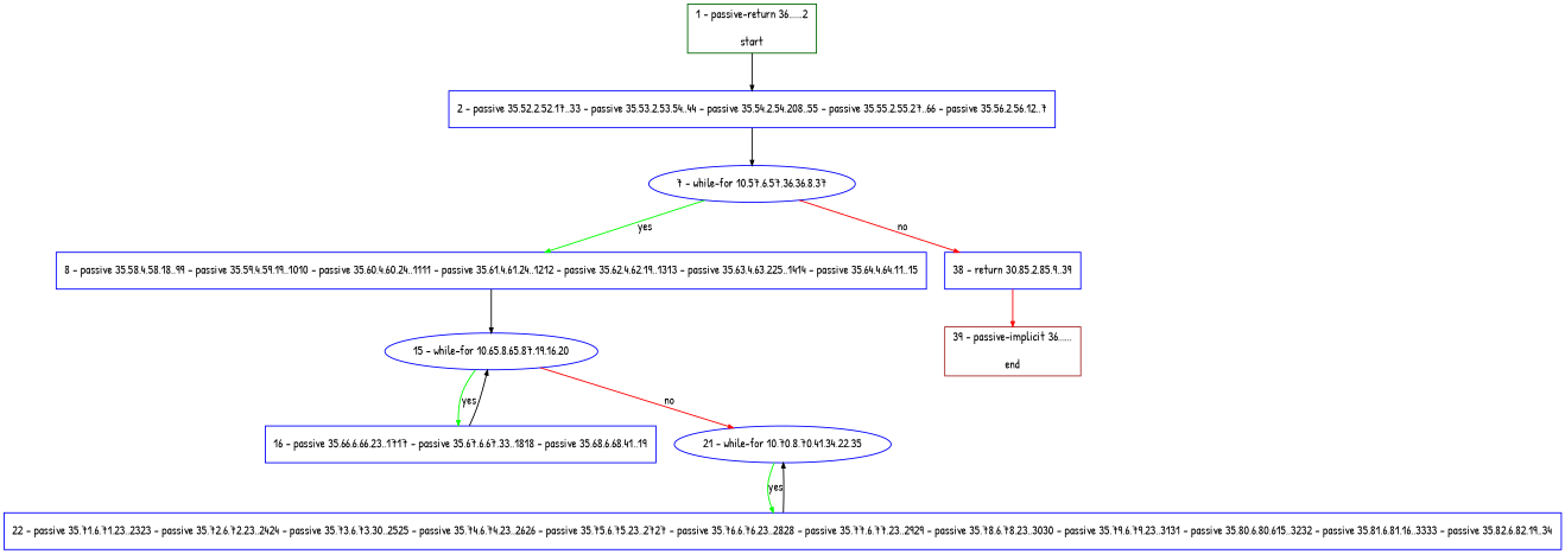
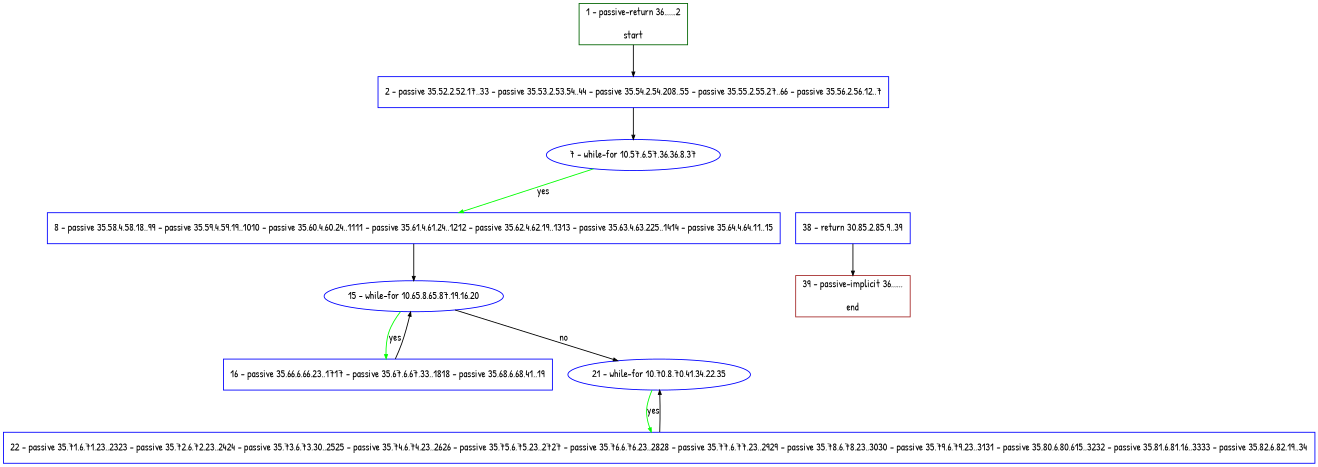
  digraph {
    bgcolor=white
    compound=true
    fillcolor="#FFFFCC"
    fontname="Patrick Hand"
    fontsize=12
    pack=true
    packmode=clust
    style="rounded,filled"
    node [color="#0000ff" compound=true fillcolor="#ffffff" fixedsize=false fontname="Patrick Hand" fontsize=12 node_initialized=no shape=box style=filled]
    edge [arrowhead=normal arrowsize=0.5 arrowtail=none color="#000000" compound=true dir=forward fontcolor=black fontname="Patrick Hand" fontsize=12]
    n1 [label="2 - passive 35,52,2,52,17,,33 - passive 35,53,2,53,54,,44 - passive 35,54,2,54,208,,55 - passive 35,55,2,55,27,,66 - passive 35,56,2,56,12,,7"]
    n2 [label="7 - while-for 10,57,6,57,36,36,8,37" shape=oval]
    n3 [label="8 - passive 35,58,4,58,18,,99 - passive 35,59,4,59,19,,1010 - passive 35,60,4,60,24,,1111 - passive 35,61,4,61,24,,1212 - passive 35,62,4,62,19,,1313 - passive 35,63,4,63,225,,1414 - passive 35,64,4,64,11,,15"]
    n4 [label="38 - return 30,85,2,85,9,,39"]
    n5 [color="#006400" label="1 - passive-return 36,,,,,,2\n\nstart"]
    n6 [label="15 - while-for 10,65,8,65,87,19,16,20" shape=oval]
    n7 [color="#a52a2a" label="39 - passive-implicit 36,,,,,,\n\nend"]
    n8 [label="16 - passive 35,66,6,66,23,,1717 - passive 35,67,6,67,33,,1818 - passive 35,68,6,68,41,,19"]
    n9 [label="21 - while-for 10,70,8,70,41,34,22,35" shape=oval]
    n10 [label="22 - passive 35,71,6,71,23,,2323 - passive 35,72,6,72,23,,2424 - passive 35,73,6,73,30,,2525 - passive 35,74,6,74,23,,2626 - passive 35,75,6,75,23,,2727 - passive 35,76,6,76,23,,2828 - passive 35,77,6,77,23,,2929 - passive 35,78,6,78,23,,3030 - passive 35,79,6,79,23,,3131 - passive 35,80,6,80,615,,3232 - passive 35,81,6,81,16,,3333 - passive 35,82,6,82,19,,34"]
    n1 -> n2
    n2 -> n3 [color="#00ff00" label=yes]
-   n2 -> n4 [color="#ff0000" label=no]
    n3 -> n6
-   n4 -> n7 [color="#ff0000"]
+   n4 -> n7
    n5 -> n1
    n6 -> n8 [color="#00ff00" label=yes]
-   n6 -> n9 [color="#ff0000" label=no]
+   n6 -> n9 [label=no]
    n8 -> n6
    n9 -> n10 [color="#00ff00" label=yes]
    n10 -> n9
  }
